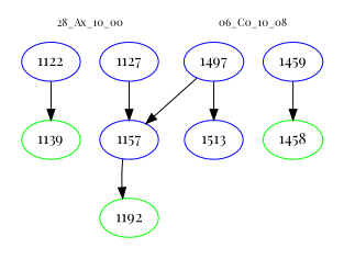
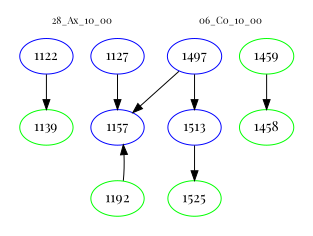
  digraph {
    fontname="Playfair Display"
    node [color=blue fontname="Playfair Display"]
    edge [color=black fontname="Playfair Display"]
    n1 [label=1127]
    n2 [label=1122]
    n3 [label=1157]
    n4 [color=green label=1139]
    n5 [color=green label=1192]
    n6 [label=1497]
-   n7 [label=1459]
+   n7 [color=green label=1459]
    n8 [label=1513]
    n9 [color=green label=1458]
+   n10 [color=green label=1525]
    subgraph cluster_1 {
      color=white
      fontsize=10
      label="28_Ax_10_00"
      n1
      n2
      n3
      n4
      n5
    }
    subgraph cluster_2 {
      color=white
      fontsize=10
-     label="06_C0_10_08"
+     label="06_C0_10_00"
      n6
      n7
      n8
      n9
+     n10
    }
    n1 -> n3
    n2 -> n4
-   n3 -> n5
+   n5 -> n3
    n6 -> n3
    n6 -> n8
    n7 -> n9
+   n8 -> n10
  }
